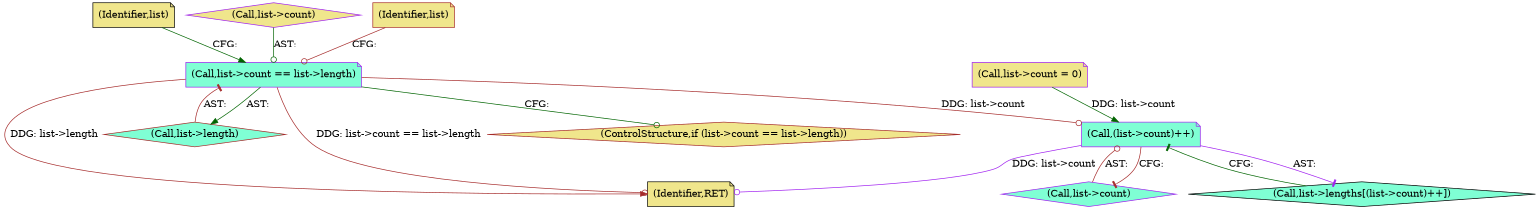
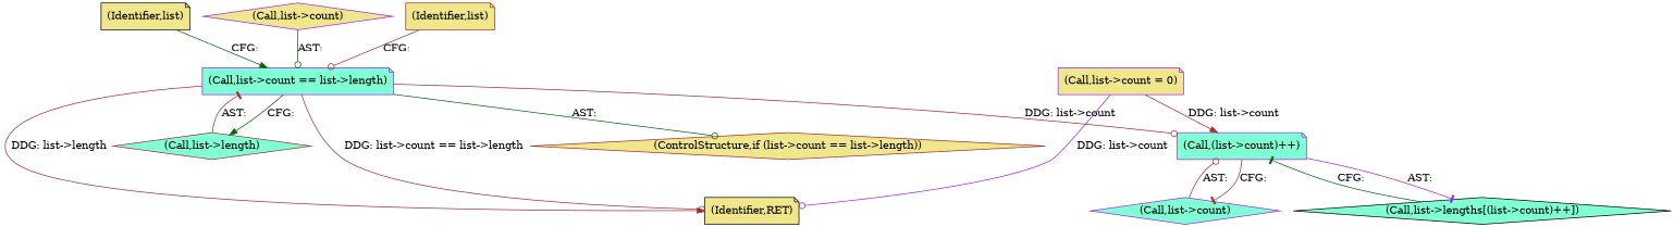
  digraph {
    node [color=purple fillcolor=khaki shape=note style=filled]
    edge [arrowhead=odot color=brown]
    n1 [fillcolor=aquamarine label="(Call,list->count == list->length)"]
    n2 [fillcolor=aquamarine label="(Call,(list->count)++)"]
    n3 [color=brown label="(ControlStructure,if (list->count == list->length))" shape=diamond]
    n4 [color=brown fillcolor=aquamarine label="(Call,list->length)" shape=diamond]
    n5 [color=black label="(Identifier,RET)"]
    n6 [fillcolor=aquamarine label="(Call,list->count)" shape=diamond]
    n7 [color=black fillcolor=aquamarine label="(Call,list->lengths[(list->count)++])" shape=diamond]
    n8 [color=black label="(Identifier,list)"]
    n9 [label="(Call,list->count = 0)"]
    n10 [label="(Call,list->count)" shape=diamond]
    n11 [color=brown label="(Identifier,list)"]
    n1 -> n2 [label="DDG: list->count"]
-   n1 -> n3 [color=darkgreen label="CFG: "]
-   n1 -> n4 [arrowhead=normal color=darkgreen label="AST: "]
+   n1 -> n3 [color=darkgreen label="AST: "]
+   n1 -> n4 [arrowhead=normal color=darkgreen label="CFG: "]
    n1 -> n5 [arrowhead=normal label="DDG: list->length"]
    n1 -> n5 [label="DDG: list->count == list->length"]
-   n2 -> n5 [color=purple label="DDG: list->count"]
+   n9 -> n5 [color=purple label="DDG: list->count"]
    n2 -> n6 [arrowhead=tee label="CFG: "]
    n2 -> n7 [arrowhead=tee color=purple label="AST: "]
    n4 -> n1 [arrowhead=tee label="AST: "]
    n6 -> n2 [label="AST: "]
    n7 -> n2 [arrowhead=tee color=darkgreen label="CFG: "]
    n8 -> n1 [arrowhead=normal color=darkgreen label="CFG: "]
-   n9 -> n2 [arrowhead=normal color=darkgreen label="DDG: list->count"]
+   n9 -> n2 [arrowhead=normal label="DDG: list->count"]
    n10 -> n1 [color=darkgreen label="AST: "]
    n11 -> n1 [label="CFG: "]
  }
